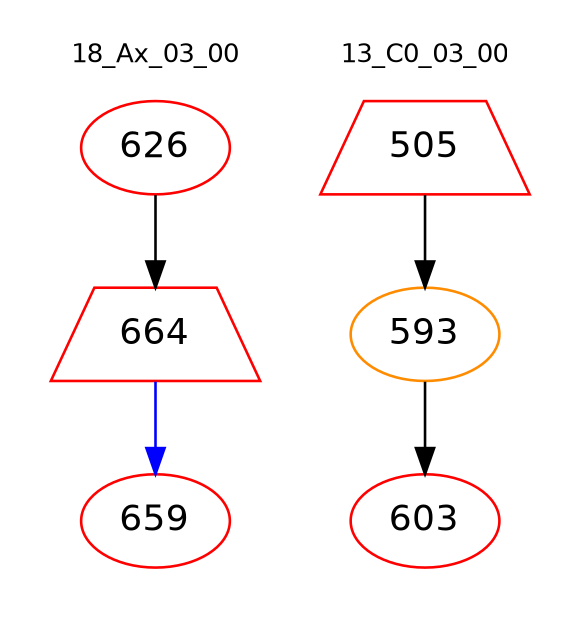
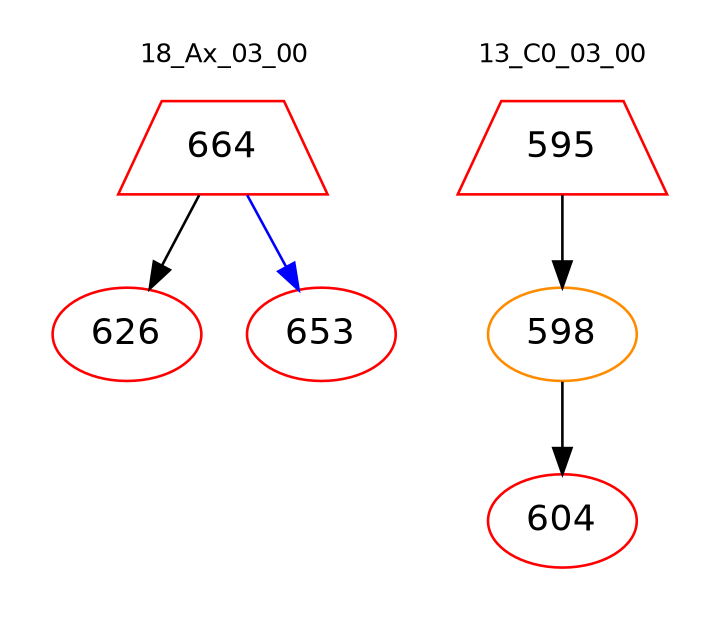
  digraph {
    fontname="DejaVu Sans"
    node [color=red fontname="DejaVu Sans" shape=ellipse]
    edge [color=black fontname="DejaVu Sans"]
    n1 [label=664 shape=trapezium]
    n2 [label=626]
-   n3 [label=659]
-   n4 [color=darkorange label=593]
-   n5 [label=505 shape=trapezium]
-   n6 [label=603]
+   n3 [label=653]
+   n4 [color=darkorange label=598]
+   n5 [label=595 shape=trapezium]
+   n6 [label=604]
    subgraph cluster_1 {
      color=white
      fontsize=10
      label="18_Ax_03_00"
      n1
      n2
      n3
    }
    subgraph cluster_2 {
      color=white
      fontsize=10
      label="13_C0_03_00"
      n4
      n5
      n6
    }
-   n2 -> n1
+   n1 -> n2
    n1 -> n3 [color=blue]
    n4 -> n6
    n5 -> n4
  }
